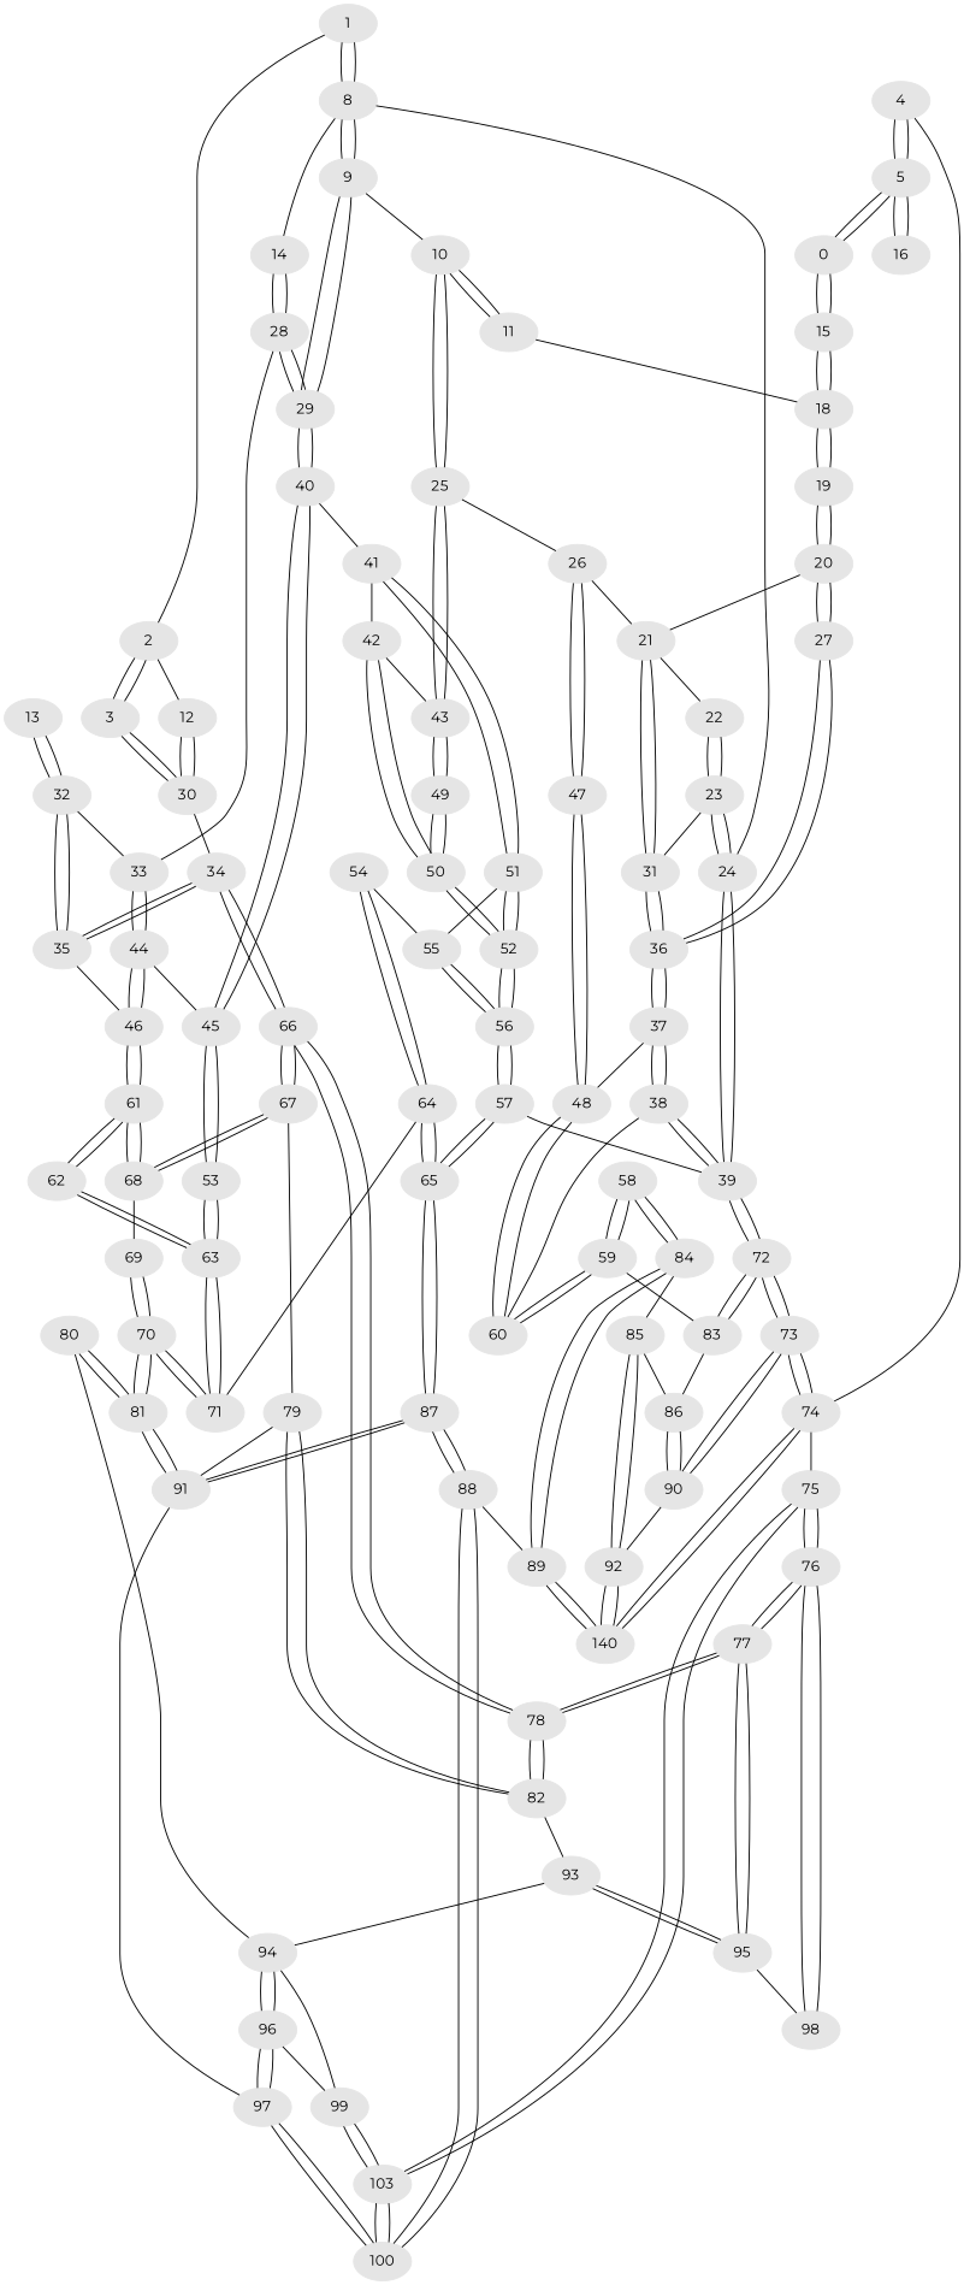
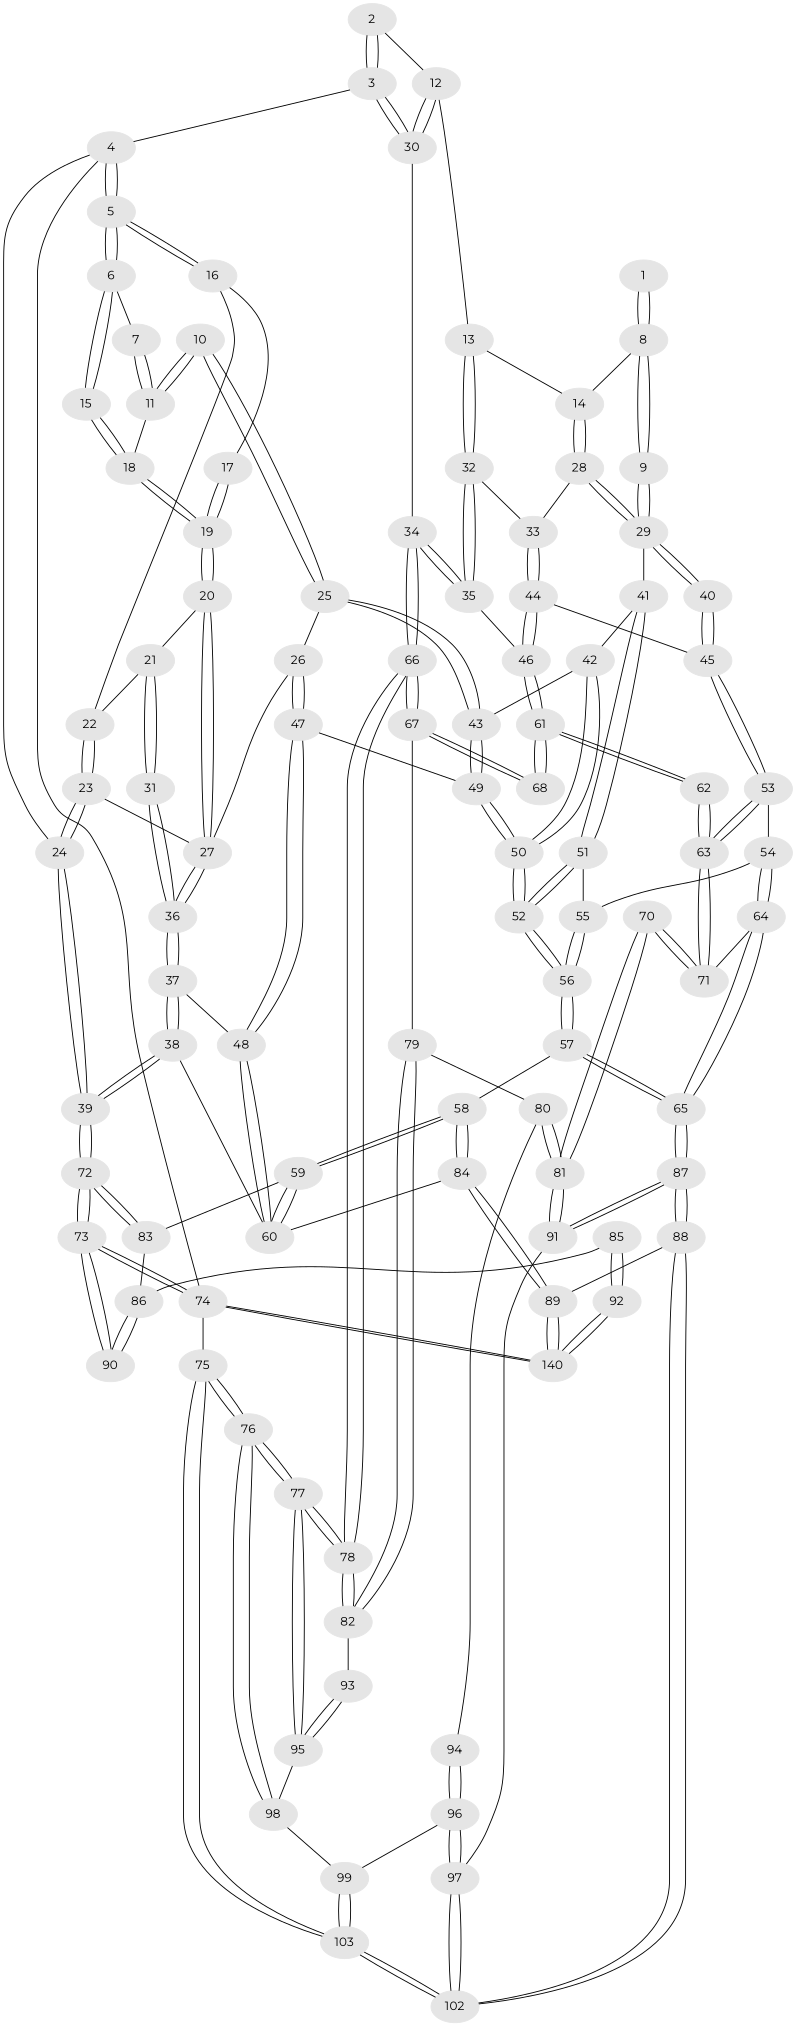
  graph {
    fontname=Montserrat
    node [color=gray90 fontname=Montserrat style=filled]
    edge [fontname=Montserrat]
    1
    2
    8
    3
    12
    9
    14
    4
    30
    13
    5
    24
    74
    34
    75
    76
    n17 [label=103]
-   6 [label=0]
+   6
    16
    39
    n21 [label=140]
+   7
    15
+   17
    22
    11
    18
    10
    29
    28
    25
    40
    26
    43
    19
    32
    33
    35
    23
    20
    21
    27
    31
    36
    72
    47
    49
    48
    37
    44
    41
    45
    66
    46
    67
    78
    61
    38
    60
    83
    73
    42
    51
    53
    50
    52
    55
    54
    63
    62
    68
    56
    57
    64
    71
    65
    58
    59
    84
    87
    85
    89
    86
-   69
    91
    88
    79
    82
    80
    70
    81
    90
    92
    77
    98
-   102 [label=100]
+   102
    95
    99
    93
    94
    96
    97
-   1 -- 2
    1 -- 8
    1 -- 8
    2 -- 3
    2 -- 3
    2 -- 12
    8 -- 9
    8 -- 9
    8 -- 14
+   3 -- 4
    3 -- 30
    3 -- 30
    12 -- 30
    12 -- 30
-   9 -- 10
+   12 -- 13
    9 -- 29
    9 -- 29
    14 -- 28
    14 -- 28
    4 -- 5
    4 -- 5
-   8 -- 24
+   4 -- 24
    4 -- 74
    30 -- 34
+   13 -- 14
    13 -- 32
    13 -- 32
    5 -- 6
    5 -- 6
    5 -- 16
    5 -- 16
    24 -- 39
    24 -- 39
    74 -- 75
    74 -- n21
    74 -- n21
    34 -- 35
    34 -- 35
    34 -- 66
    34 -- 66
    75 -- 76
    75 -- 76
    75 -- n17
    75 -- n17
    76 -- 77
    76 -- 77
    76 -- 98
    76 -- 98
    n17 -- 102
    n17 -- 102
+   6 -- 7
    6 -- 15
    6 -- 15
+   16 -- 17
+   16 -- 22
    39 -- 72
    39 -- 72
+   7 -- 11
+   7 -- 11
    15 -- 18
    15 -- 18
+   17 -- 19
+   17 -- 19
    22 -- 23
    22 -- 23
    11 -- 18
    18 -- 19
    18 -- 19
    10 -- 11
    10 -- 11
    10 -- 25
    10 -- 25
    29 -- 40
    29 -- 40
    28 -- 29
    28 -- 29
    28 -- 33
    25 -- 26
    25 -- 43
    25 -- 43
-   40 -- 41
+   29 -- 41
    40 -- 45
    40 -- 45
-   26 -- 21
+   26 -- 27
    26 -- 47
    26 -- 47
    43 -- 49
    43 -- 49
    19 -- 20
    19 -- 20
    32 -- 33
    32 -- 35
    32 -- 35
    33 -- 44
    33 -- 44
    35 -- 46
    23 -- 24
    23 -- 24
-   23 -- 31
+   23 -- 27
    20 -- 21
    20 -- 27
    20 -- 27
    21 -- 22
    21 -- 31
    21 -- 31
    27 -- 36
    27 -- 36
    31 -- 36
    31 -- 36
    36 -- 37
    36 -- 37
    72 -- 83
    72 -- 83
    72 -- 73
    72 -- 73
+   47 -- 49
    47 -- 48
    47 -- 48
    49 -- 50
    49 -- 50
    48 -- 60
    48 -- 60
    37 -- 48
    37 -- 38
    37 -- 38
    44 -- 45
    44 -- 46
    44 -- 46
    41 -- 42
    41 -- 51
    41 -- 51
    45 -- 53
    45 -- 53
    66 -- 67
    66 -- 67
    66 -- 78
    66 -- 78
    46 -- 61
    46 -- 61
    67 -- 68
    67 -- 68
    67 -- 79
    78 -- 82
    78 -- 82
    61 -- 62
    61 -- 62
    61 -- 68
    61 -- 68
    38 -- 39
    38 -- 39
    38 -- 60
    83 -- 86
    73 -- 74
    73 -- 74
    73 -- 90
    73 -- 90
    42 -- 43
    42 -- 50
    42 -- 50
    51 -- 52
    51 -- 52
    51 -- 55
+   53 -- 54
    53 -- 63
    53 -- 63
    50 -- 52
    50 -- 52
    52 -- 56
    52 -- 56
    55 -- 56
    55 -- 56
    54 -- 55
    54 -- 64
    54 -- 64
    63 -- 71
    63 -- 71
    62 -- 63
    62 -- 63
-   68 -- 69
    56 -- 57
    56 -- 57
    57 -- 65
    57 -- 65
-   57 -- 39
+   57 -- 58
    64 -- 71
    64 -- 65
    64 -- 65
    65 -- 87
    65 -- 87
    58 -- 59
    58 -- 59
    58 -- 84
    58 -- 84
    59 -- 60
    59 -- 60
    59 -- 83
-   84 -- 85
+   84 -- 60
    84 -- 89
    84 -- 89
    87 -- 91
    87 -- 91
    87 -- 88
    87 -- 88
    85 -- 86
    85 -- 92
    85 -- 92
    89 -- n21
    89 -- n21
    86 -- 90
    86 -- 90
-   69 -- 70
-   69 -- 70
    91 -- 97
    88 -- 89
    88 -- 102
    88 -- 102
    79 -- 82
    79 -- 82
-   79 -- 91
+   79 -- 80
    82 -- 93
    80 -- 81
    80 -- 81
    80 -- 94
    70 -- 71
    70 -- 71
    70 -- 81
    70 -- 81
    81 -- 91
    81 -- 91
-   90 -- 92
    92 -- n21
    92 -- n21
    77 -- 78
    77 -- 78
    77 -- 95
    77 -- 95
-   94 -- 99
+   98 -- 99
    95 -- 98
    99 -- n17
    99 -- n17
    93 -- 95
    93 -- 95
-   93 -- 94
    94 -- 96
    94 -- 96
    96 -- 99
    96 -- 97
    96 -- 97
    97 -- 102
    97 -- 102
  }
